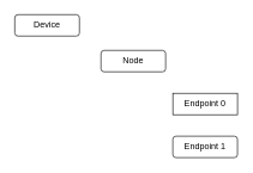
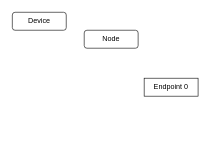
  <mxCell id="0" />
  <mxCell id="1" parent="0" />
  <mxCell id="2" value="Device" style="rounded=1;whiteSpace=wrap;html=1;" vertex="1" parent="1"><mxGeometry x="20" y="20" width="90" height="30" as="geometry" /></mxCell>
- <mxCell id="3" value="Node" style="rounded=1;whiteSpace=wrap;html=1;" vertex="1" parent="1"><mxGeometry x="140" y="70" width="90" height="30" as="geometry" /></mxCell>
+ <mxCell id="3" value="Node" style="rounded=1;whiteSpace=wrap;html=1;" vertex="1" parent="1"><mxGeometry x="140" y="50" width="90" height="30" as="geometry" /></mxCell>
  <mxCell id="4" value="Endpoint 0" style="whiteSpace=wrap;html=1;rounded=0;" vertex="1" parent="1"><mxGeometry x="240" y="130" width="90" height="30" as="geometry" /></mxCell>
- <mxCell id="5" value="Endpoint 1" style="rounded=1;whiteSpace=wrap;html=1;" vertex="1" parent="1"><mxGeometry x="240" y="190" width="90" height="30" as="geometry" /></mxCell>
